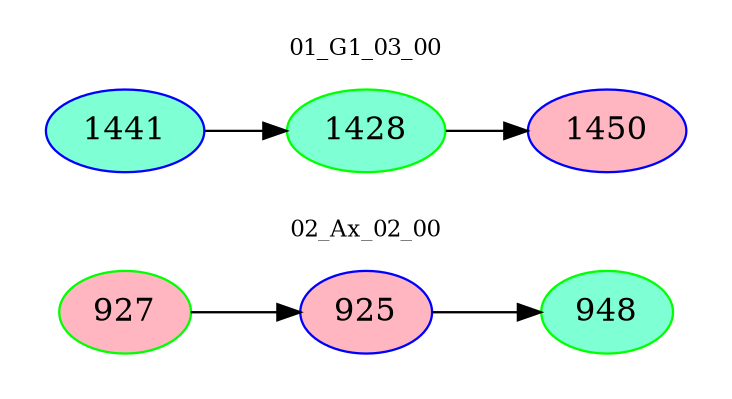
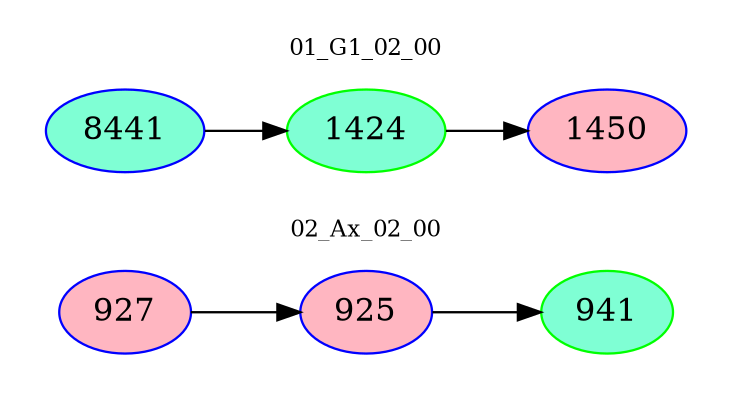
  digraph {
    rankdir=LR
    node [color=blue fillcolor=lightpink style=filled]
    edge [color=black]
-   n1 [color=green label=927]
+   n1 [label=927]
    n2 [label=925]
-   n3 [color=green fillcolor=aquamarine label=948]
-   n4 [fillcolor=aquamarine label=1441]
-   n5 [color=green fillcolor=aquamarine label=1428]
+   n3 [color=green fillcolor=aquamarine label=941]
+   n4 [fillcolor=aquamarine label=8441]
+   n5 [color=green fillcolor=aquamarine label=1424]
    n6 [label=1450]
    subgraph cluster_1 {
      color=white
      fontsize=10
      label="02_Ax_02_00"
      n1
      n2
      n3
    }
    subgraph cluster_2 {
      color=white
      fontsize=10
-     label="01_G1_03_00"
+     label="01_G1_02_00"
      n4
      n5
      n6
    }
    n1 -> n2
    n2 -> n3
    n4 -> n5
    n5 -> n6
  }
